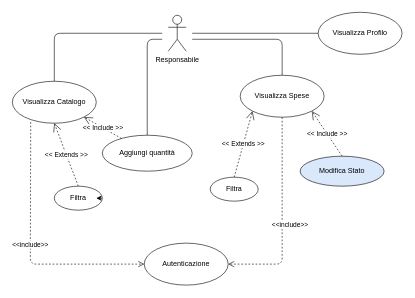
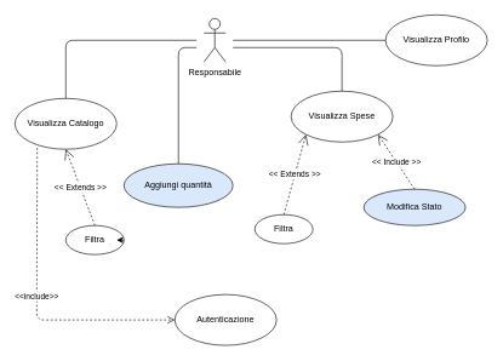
  <mxCell id="0" />
  <mxCell id="1" parent="0" />
  <mxCell id="2" value="Responsabile" style="shape=umlActor;verticalLabelPosition=bottom;verticalAlign=top;html=1;" parent="1" vertex="1"><mxGeometry x="280" y="25" width="30" height="60" as="geometry" /></mxCell>
  <mxCell id="3" value="Visualizza Catalogo" style="ellipse;whiteSpace=wrap;html=1;" parent="1" vertex="1"><mxGeometry x="20" y="135" width="140" height="70" as="geometry" /></mxCell>
  <mxCell id="4" value="" style="endArrow=none;endFill=0;endSize=12;html=1;entryX=0.5;entryY=0;entryDx=0;entryDy=0;" parent="1" target="3" edge="1"><mxGeometry width="160" relative="1" as="geometry"><mxPoint x="270" y="55" as="sourcePoint" /><mxPoint x="390" y="275" as="targetPoint" /><Array as="points"><mxPoint x="90" y="55" /></Array></mxGeometry></mxCell>
  <mxCell id="5" value="Filtra" style="ellipse;whiteSpace=wrap;html=1;" parent="1" vertex="1"><mxGeometry x="90" y="310" width="80" height="40" as="geometry" /></mxCell>
  <mxCell id="6" value="&amp;lt;&amp;lt; Extends &amp;gt;&amp;gt;" style="endArrow=open;endSize=12;dashed=1;html=1;exitX=0.5;exitY=0;exitDx=0;exitDy=0;entryX=0.5;entryY=1;entryDx=0;entryDy=0;" parent="1" source="5" target="3" edge="1"><mxGeometry width="160" relative="1" as="geometry"><mxPoint x="230" y="275" as="sourcePoint" /><mxPoint x="390" y="275" as="targetPoint" /></mxGeometry></mxCell>
- <mxCell id="7" value="Aggiungi quantità" style="ellipse;whiteSpace=wrap;html=1;" parent="1" vertex="1"><mxGeometry x="170" y="225" width="150" height="60" as="geometry" /></mxCell>
- <mxCell id="8" value="&amp;lt;&amp;lt; Include &amp;gt;&amp;gt;" style="endArrow=open;endSize=12;dashed=1;html=1;entryX=1;entryY=1;entryDx=0;entryDy=0;" parent="1" source="7" target="3" edge="1"><mxGeometry width="160" relative="1" as="geometry"><mxPoint x="10" y="305" as="sourcePoint" /><mxPoint x="30" y="225" as="targetPoint" /></mxGeometry></mxCell>
+ <mxCell id="7" value="Aggiungi quantità" style="ellipse;whiteSpace=wrap;html=1;fillColor=#dae8fc;" parent="1" vertex="1"><mxGeometry x="170" y="225" width="150" height="60" as="geometry" /></mxCell>
  <mxCell id="9" value="" style="endArrow=none;endFill=0;endSize=12;html=1;entryX=0.5;entryY=0;entryDx=0;entryDy=0;" parent="1" target="7" edge="1"><mxGeometry width="160" relative="1" as="geometry"><mxPoint x="270" y="65" as="sourcePoint" /><mxPoint x="30" y="155" as="targetPoint" /><Array as="points"><mxPoint x="245" y="65" /></Array></mxGeometry></mxCell>
  <mxCell id="10" value="Visualizza Spese" style="ellipse;whiteSpace=wrap;html=1;" parent="1" vertex="1"><mxGeometry x="400" y="125" width="140" height="70" as="geometry" /></mxCell>
  <mxCell id="11" value="Modifica Stato" style="ellipse;whiteSpace=wrap;html=1;fillColor=#dae8fc;" parent="1" vertex="1"><mxGeometry x="500" y="260" width="140" height="50" as="geometry" /></mxCell>
  <mxCell id="12" value="" style="endArrow=none;endFill=0;endSize=12;html=1;entryX=0.5;entryY=0;entryDx=0;entryDy=0;" parent="1" target="10" edge="1"><mxGeometry width="160" relative="1" as="geometry"><mxPoint x="320" y="65" as="sourcePoint" /><mxPoint x="375" y="265" as="targetPoint" /><Array as="points"><mxPoint x="470" y="65" /></Array></mxGeometry></mxCell>
  <mxCell id="13" value="Autenticazione" style="ellipse;whiteSpace=wrap;html=1;" parent="1" vertex="1"><mxGeometry x="240" y="405" width="140" height="70" as="geometry" /></mxCell>
  <mxCell id="14" value="&amp;lt;&amp;lt;include&amp;gt;&amp;gt;" style="html=1;verticalAlign=bottom;endArrow=open;dashed=1;endSize=8;exitX=0.219;exitY=0.971;exitDx=0;exitDy=0;entryX=0;entryY=0.5;entryDx=0;entryDy=0;exitPerimeter=0;" parent="1" source="3" target="13" edge="1"><mxGeometry relative="1" as="geometry"><mxPoint x="-130" y="225" as="sourcePoint" /><mxPoint x="264" y="570" as="targetPoint" /><Array as="points"><mxPoint x="50" y="440" /></Array></mxGeometry></mxCell>
- <mxCell id="15" value="&amp;lt;&amp;lt;include&amp;gt;&amp;gt;" style="html=1;verticalAlign=bottom;endArrow=open;dashed=1;endSize=8;entryX=1;entryY=0.5;entryDx=0;entryDy=0;exitX=0.5;exitY=1;exitDx=0;exitDy=0;" parent="1" source="10" target="13" edge="1"><mxGeometry x="0.126" y="13" relative="1" as="geometry"><mxPoint x="510" y="215" as="sourcePoint" /><mxPoint x="404" y="570" as="targetPoint" /><Array as="points"><mxPoint x="470" y="440" /></Array><mxPoint as="offset" /></mxGeometry></mxCell>
  <mxCell id="16" value="Filtra" style="ellipse;whiteSpace=wrap;html=1;" parent="1" vertex="1"><mxGeometry x="350" y="295" width="80" height="40" as="geometry" /></mxCell>
  <mxCell id="17" value="&amp;lt;&amp;lt; Extends &amp;gt;&amp;gt;" style="endArrow=open;endSize=12;dashed=1;html=1;exitX=0.5;exitY=0;exitDx=0;exitDy=0;entryX=0;entryY=1;entryDx=0;entryDy=0;" parent="1" source="16" target="10" edge="1"><mxGeometry width="160" relative="1" as="geometry"><mxPoint x="620" y="270" as="sourcePoint" /><mxPoint x="410" y="210" as="targetPoint" /></mxGeometry></mxCell>
  <mxCell id="18" value="&amp;lt;&amp;lt; Include &amp;gt;&amp;gt;" style="endArrow=open;endSize=12;dashed=1;html=1;entryX=1;entryY=1;entryDx=0;entryDy=0;exitX=0.5;exitY=0;exitDx=0;exitDy=0;" parent="1" source="11" target="10" edge="1"><mxGeometry width="160" relative="1" as="geometry"><mxPoint x="125.264" y="305.316" as="sourcePoint" /><mxPoint x="79.919" y="214.536" as="targetPoint" /></mxGeometry></mxCell>
  <mxCell id="19" style="edgeStyle=orthogonalEdgeStyle;rounded=0;orthogonalLoop=1;jettySize=auto;html=1;exitX=1;exitY=0.5;exitDx=0;exitDy=0;entryX=0.875;entryY=0.5;entryDx=0;entryDy=0;entryPerimeter=0;" edge="1" parent="1" source="5" target="5"><mxGeometry relative="1" as="geometry" /></mxCell>
  <mxCell id="20" value="Visualizza Profilo" style="ellipse;whiteSpace=wrap;html=1;" vertex="1" parent="1"><mxGeometry x="530" y="20" width="140" height="70" as="geometry" /></mxCell>
  <mxCell id="21" value="" style="endArrow=none;html=1;exitX=0;exitY=0.5;exitDx=0;exitDy=0;" edge="1" parent="1" source="20"><mxGeometry width="50" height="50" relative="1" as="geometry"><mxPoint x="300" y="215" as="sourcePoint" /><mxPoint x="320" y="55" as="targetPoint" /></mxGeometry></mxCell>
